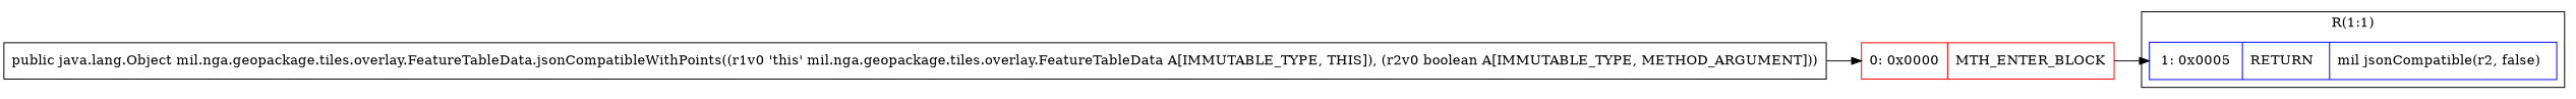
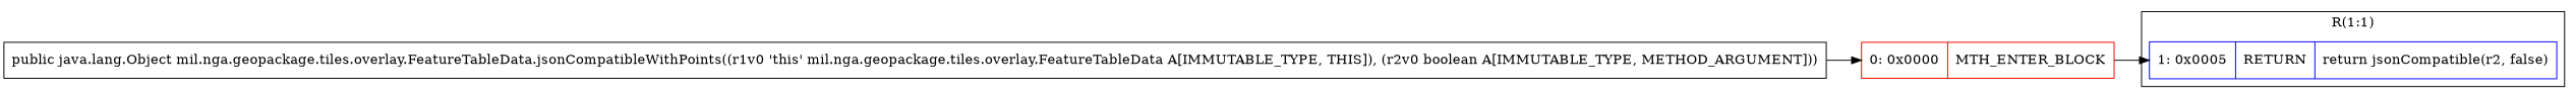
  digraph {
    rankdir=LR
    node [shape=record]
-   n1 [color=blue label="{1\:\ 0x0005|RETURN\l|mil jsonCompatible(r2, false)\l}"]
+   n1 [color=blue label="{1\:\ 0x0005|RETURN\l|return jsonCompatible(r2, false)\l}"]
    n2 [color=red label="{0\:\ 0x0000|MTH_ENTER_BLOCK\l}"]
    n3 [label="{public java.lang.Object mil.nga.geopackage.tiles.overlay.FeatureTableData.jsonCompatibleWithPoints((r1v0 'this' mil.nga.geopackage.tiles.overlay.FeatureTableData A[IMMUTABLE_TYPE, THIS]), (r2v0 boolean A[IMMUTABLE_TYPE, METHOD_ARGUMENT])) }"]
    subgraph cluster_1 {
      label="R(1:1)"
      n1
    }
    n2 -> n1
    n3 -> n2
  }
